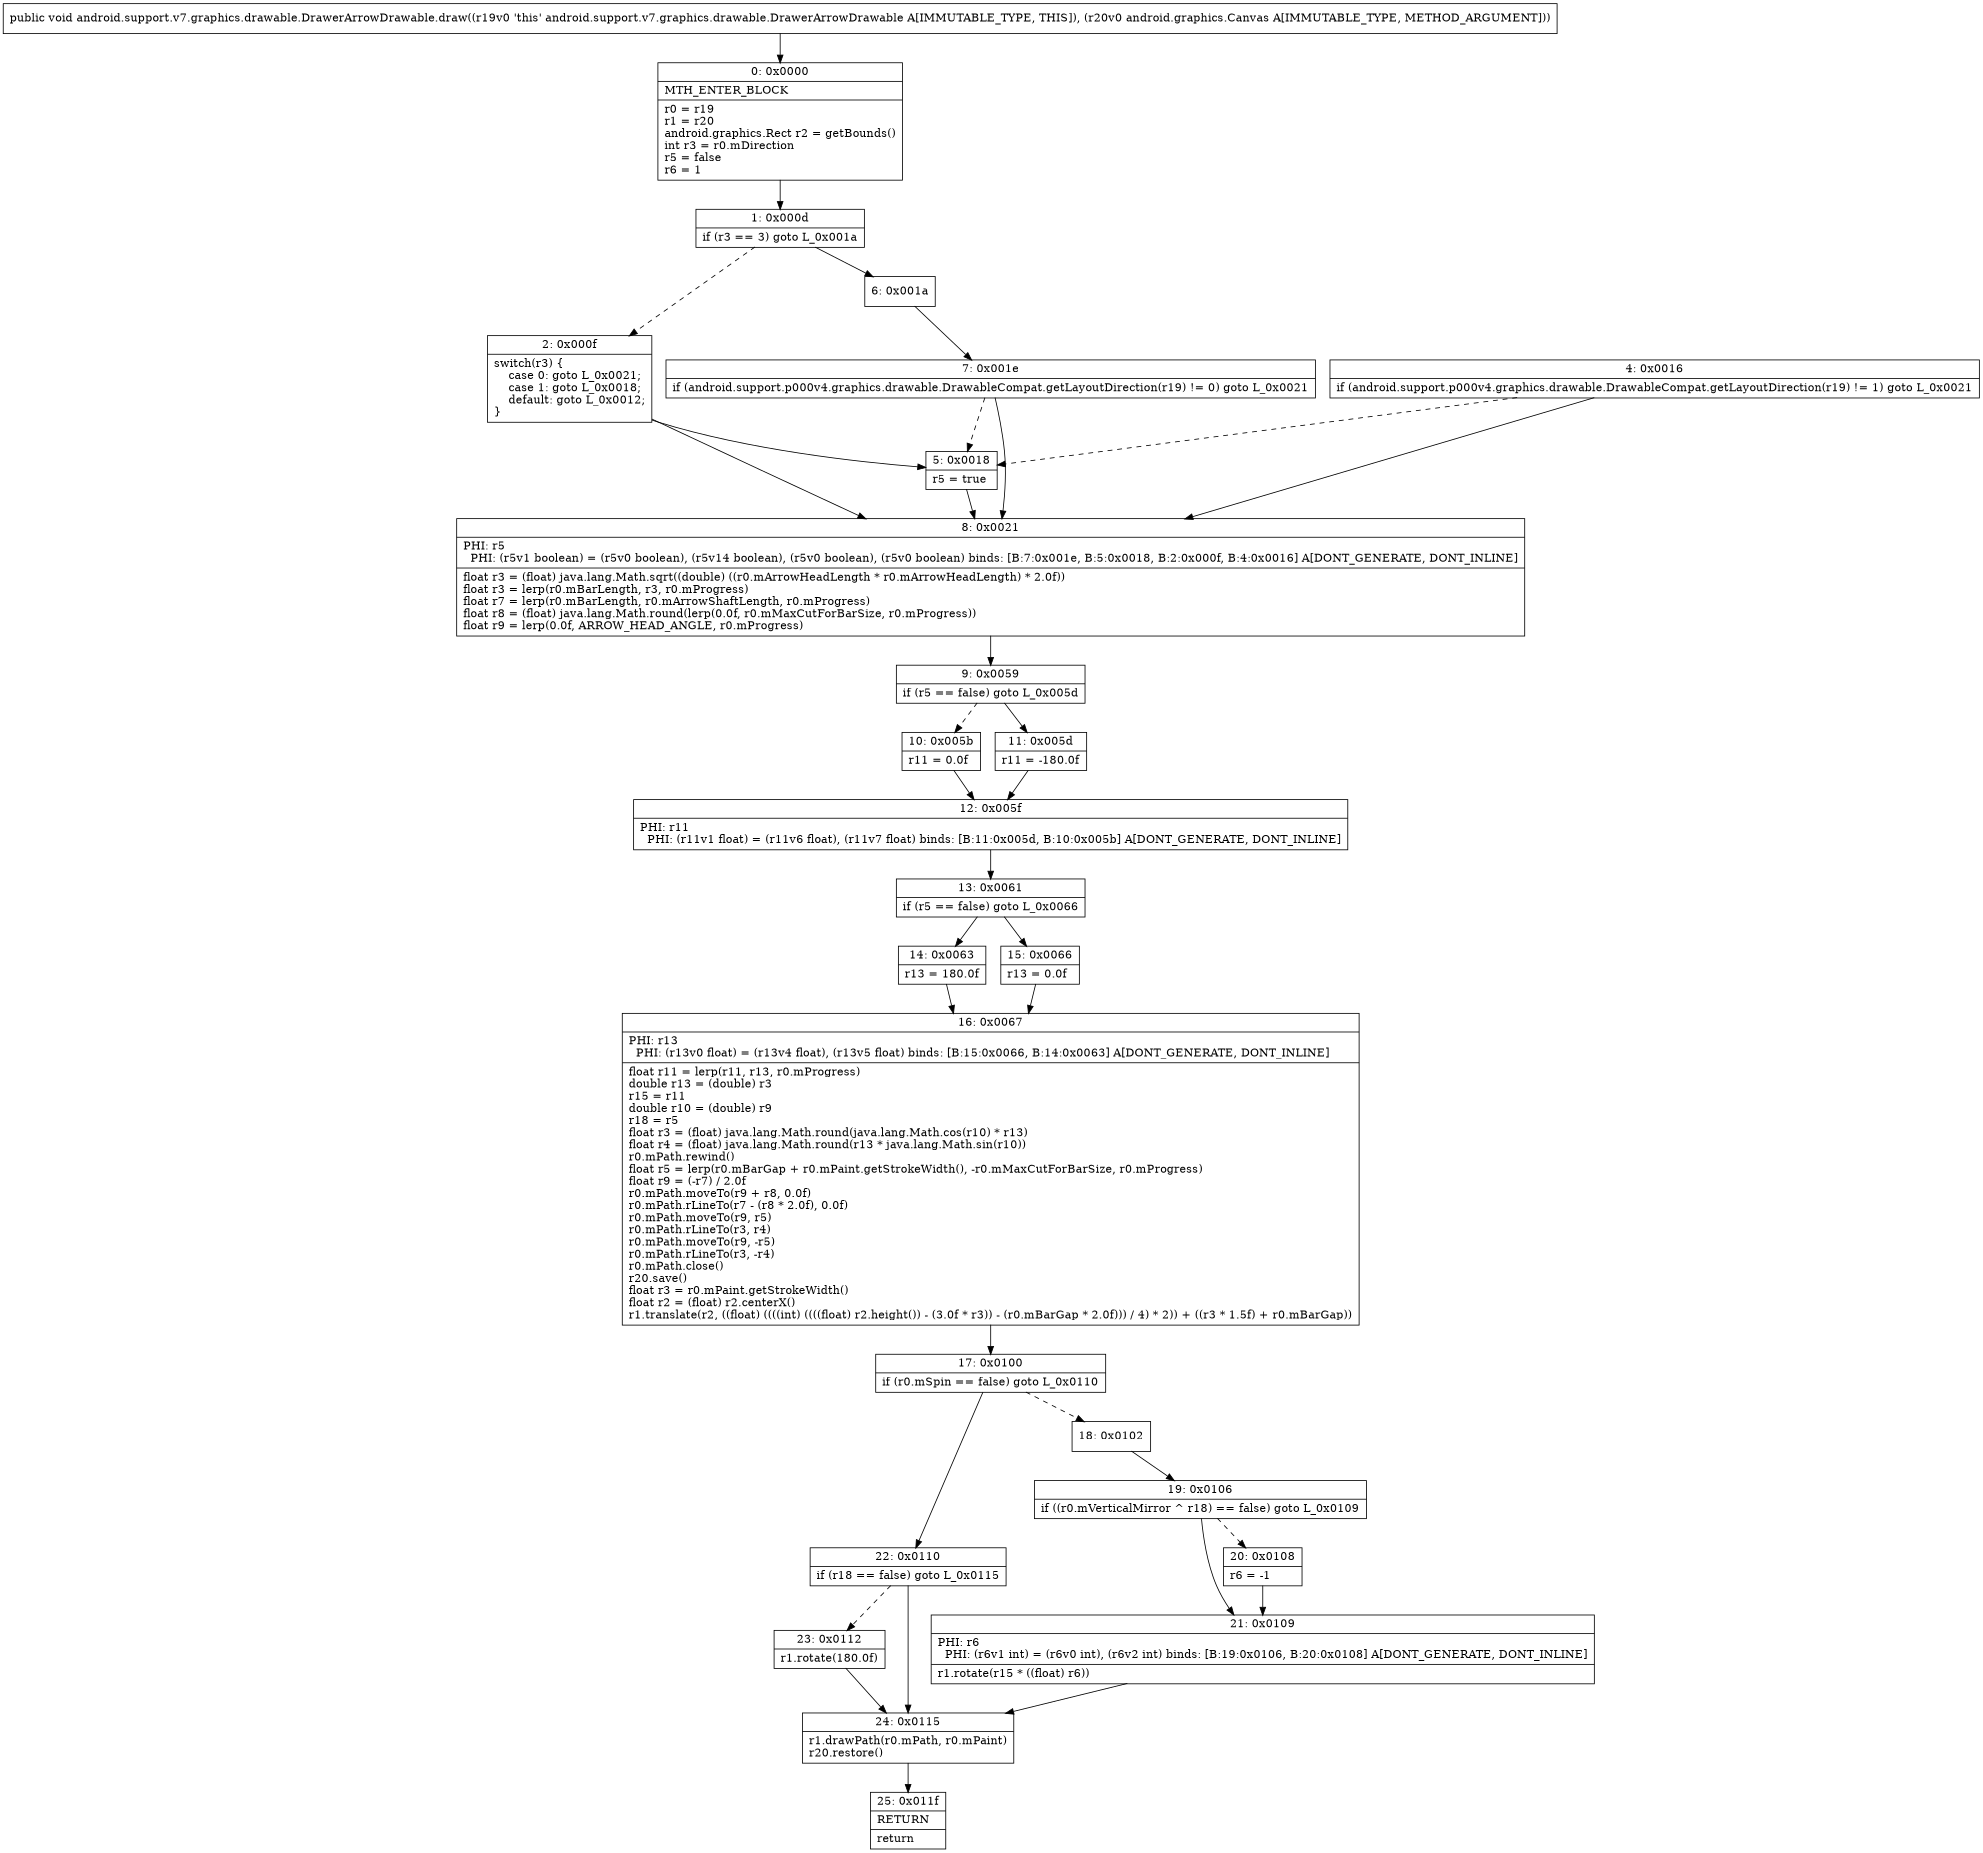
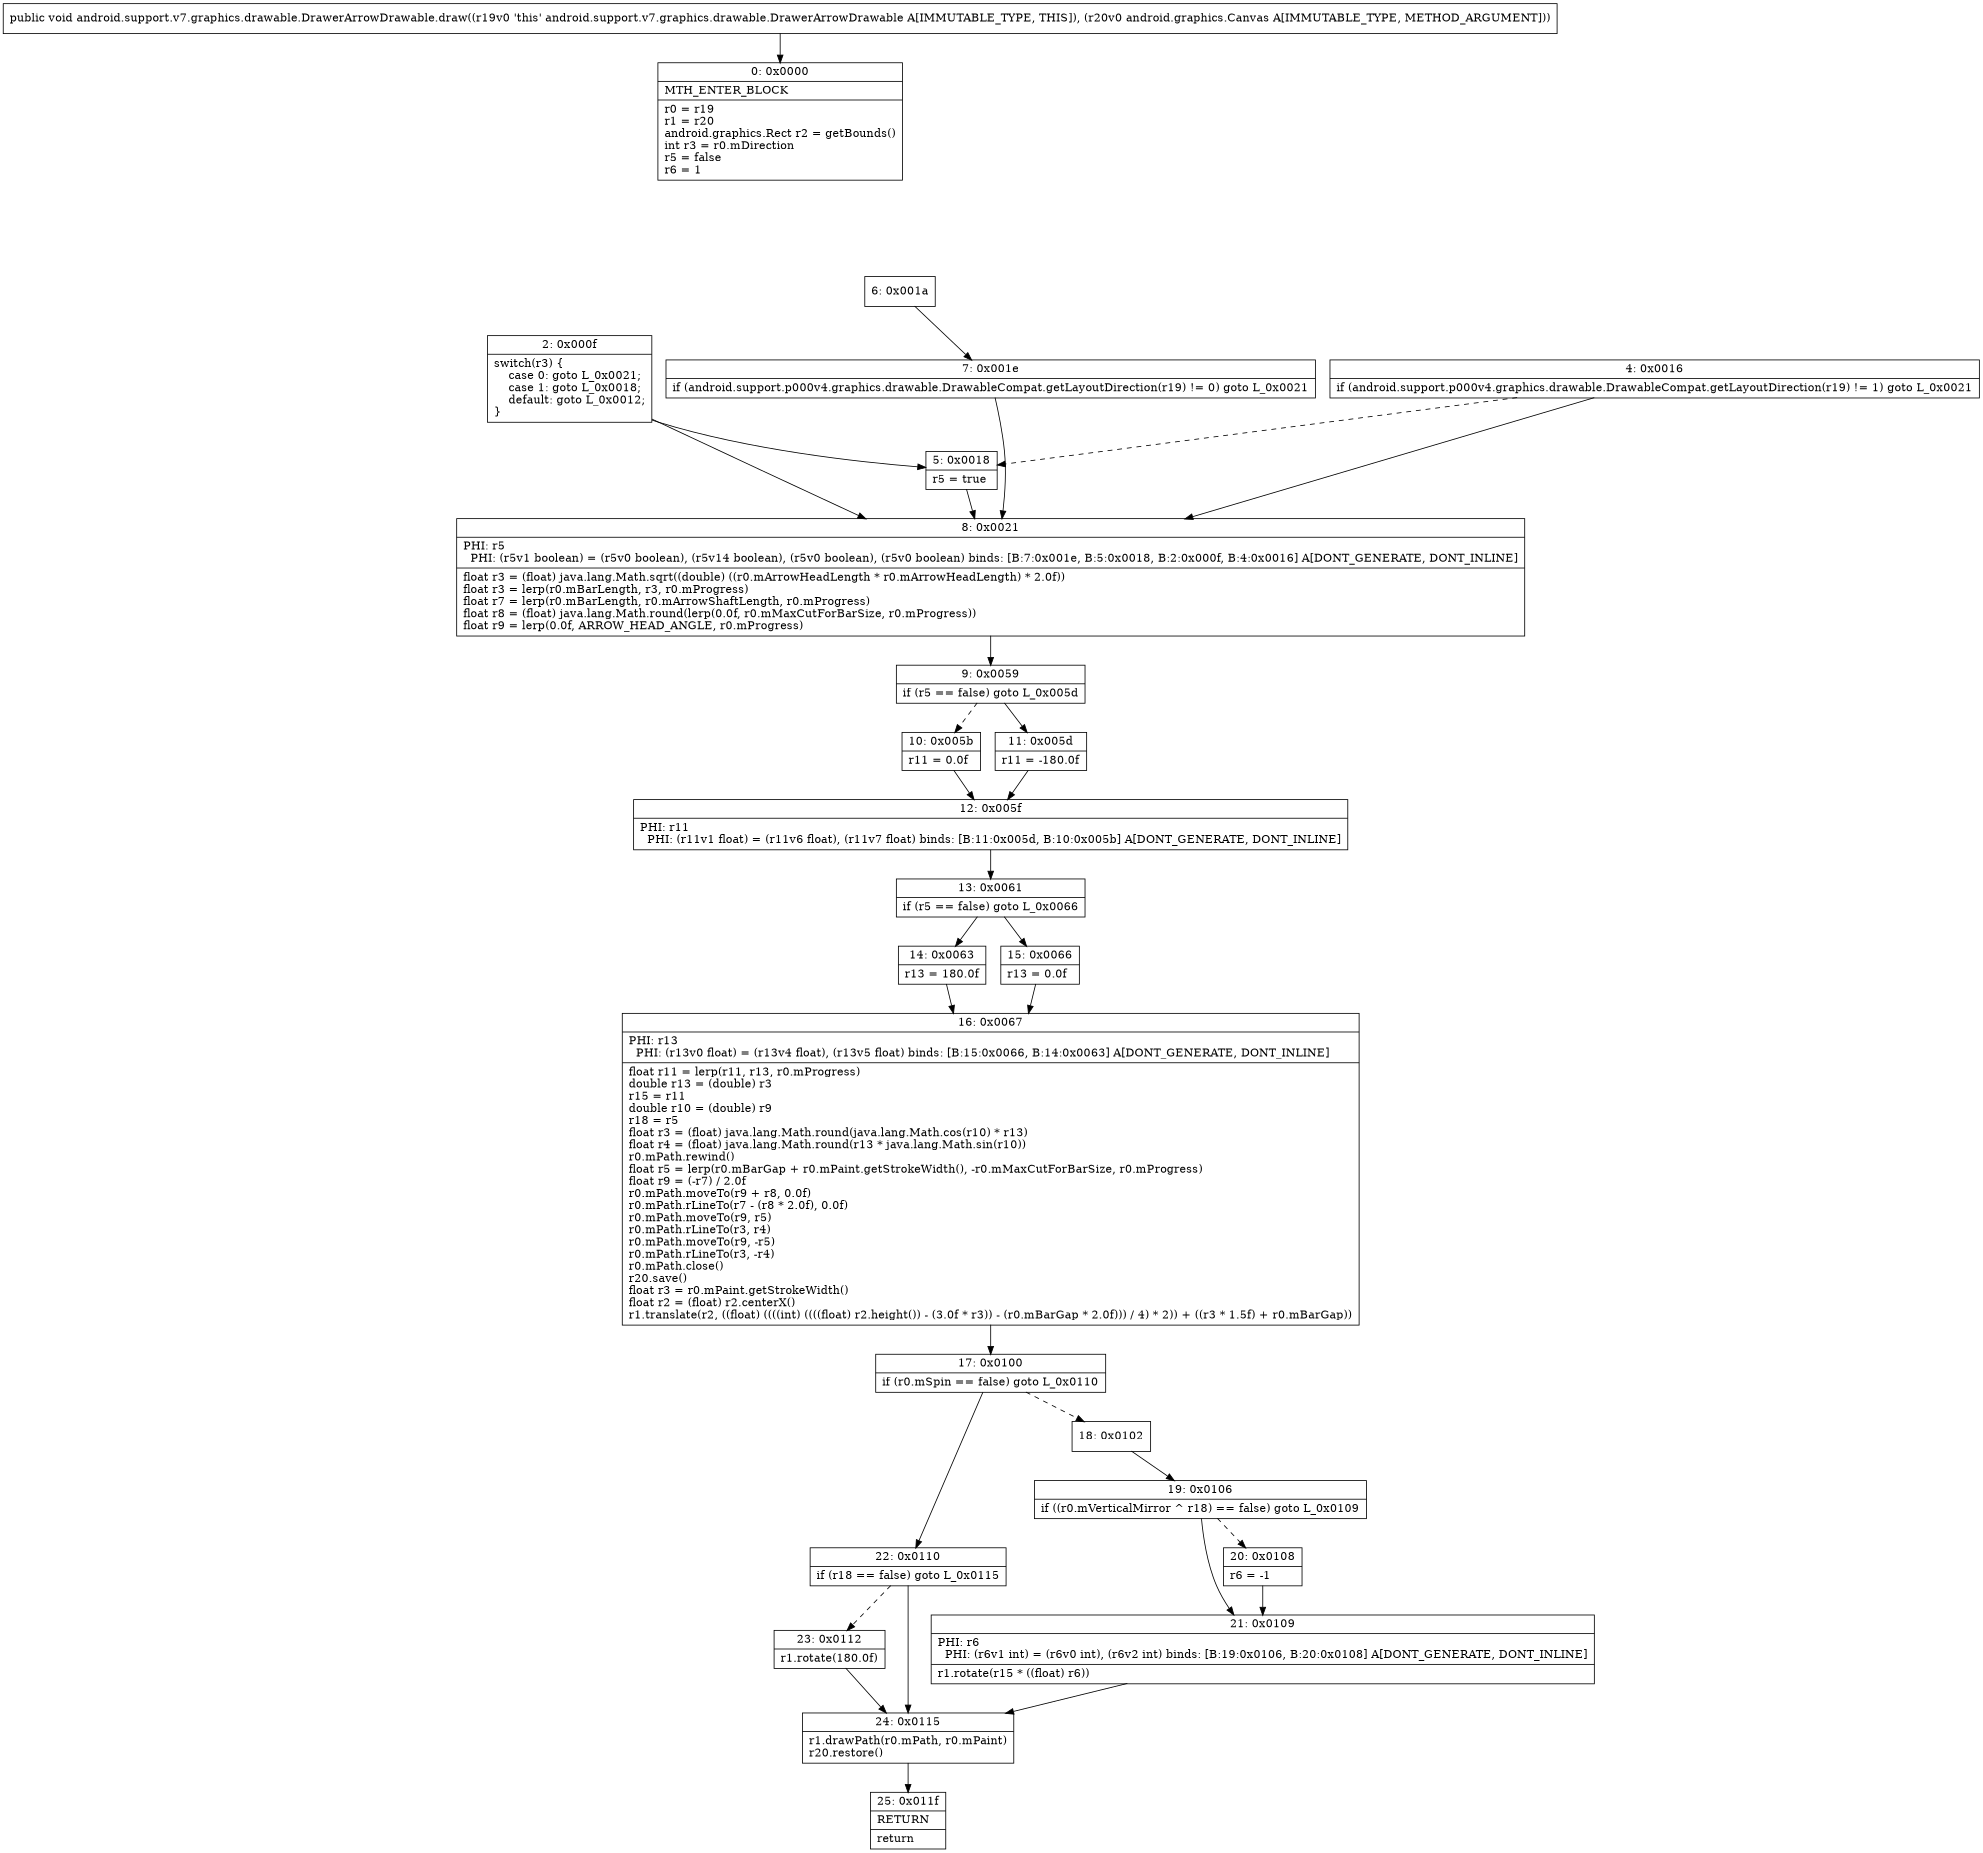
  digraph {
    node [shape=record]
    n1 [label="{0\:\ 0x0000|MTH_ENTER_BLOCK\l|r0 = r19\lr1 = r20\landroid.graphics.Rect r2 = getBounds()\lint r3 = r0.mDirection\lr5 = false\lr6 = 1\l}"]
-   n2 [label="{1\:\ 0x000d|if (r3 == 3) goto L_0x001a\l}"]
    n3 [label="{2\:\ 0x000f|switch(r3) \{\l    case 0: goto L_0x0021;\l    case 1: goto L_0x0018;\l    default: goto L_0x0012;\l\}\l}"]
    n4 [label="{6\:\ 0x001a}"]
    n5 [label="{5\:\ 0x0018|r5 = true\l}"]
    n6 [label="{8\:\ 0x0021|PHI: r5 \l  PHI: (r5v1 boolean) = (r5v0 boolean), (r5v14 boolean), (r5v0 boolean), (r5v0 boolean) binds: [B:7:0x001e, B:5:0x0018, B:2:0x000f, B:4:0x0016] A[DONT_GENERATE, DONT_INLINE]\l|float r3 = (float) java.lang.Math.sqrt((double) ((r0.mArrowHeadLength * r0.mArrowHeadLength) * 2.0f))\lfloat r3 = lerp(r0.mBarLength, r3, r0.mProgress)\lfloat r7 = lerp(r0.mBarLength, r0.mArrowShaftLength, r0.mProgress)\lfloat r8 = (float) java.lang.Math.round(lerp(0.0f, r0.mMaxCutForBarSize, r0.mProgress))\lfloat r9 = lerp(0.0f, ARROW_HEAD_ANGLE, r0.mProgress)\l}"]
    n7 [label="{7\:\ 0x001e|if (android.support.p000v4.graphics.drawable.DrawableCompat.getLayoutDirection(r19) != 0) goto L_0x0021\l}"]
    n8 [label="{9\:\ 0x0059|if (r5 == false) goto L_0x005d\l}"]
    n9 [label="{4\:\ 0x0016|if (android.support.p000v4.graphics.drawable.DrawableCompat.getLayoutDirection(r19) != 1) goto L_0x0021\l}"]
    n10 [label="{10\:\ 0x005b|r11 = 0.0f\l}"]
    n11 [label="{11\:\ 0x005d|r11 = \-180.0f\l}"]
    n12 [label="{12\:\ 0x005f|PHI: r11 \l  PHI: (r11v1 float) = (r11v6 float), (r11v7 float) binds: [B:11:0x005d, B:10:0x005b] A[DONT_GENERATE, DONT_INLINE]\l}"]
    n13 [label="{13\:\ 0x0061|if (r5 == false) goto L_0x0066\l}"]
    n14 [label="{14\:\ 0x0063|r13 = 180.0f\l}"]
    n15 [label="{15\:\ 0x0066|r13 = 0.0f\l}"]
    n16 [label="{16\:\ 0x0067|PHI: r13 \l  PHI: (r13v0 float) = (r13v4 float), (r13v5 float) binds: [B:15:0x0066, B:14:0x0063] A[DONT_GENERATE, DONT_INLINE]\l|float r11 = lerp(r11, r13, r0.mProgress)\ldouble r13 = (double) r3\lr15 = r11\ldouble r10 = (double) r9\lr18 = r5\lfloat r3 = (float) java.lang.Math.round(java.lang.Math.cos(r10) * r13)\lfloat r4 = (float) java.lang.Math.round(r13 * java.lang.Math.sin(r10))\lr0.mPath.rewind()\lfloat r5 = lerp(r0.mBarGap + r0.mPaint.getStrokeWidth(), \-r0.mMaxCutForBarSize, r0.mProgress)\lfloat r9 = (\-r7) \/ 2.0f\lr0.mPath.moveTo(r9 + r8, 0.0f)\lr0.mPath.rLineTo(r7 \- (r8 * 2.0f), 0.0f)\lr0.mPath.moveTo(r9, r5)\lr0.mPath.rLineTo(r3, r4)\lr0.mPath.moveTo(r9, \-r5)\lr0.mPath.rLineTo(r3, \-r4)\lr0.mPath.close()\lr20.save()\lfloat r3 = r0.mPaint.getStrokeWidth()\lfloat r2 = (float) r2.centerX()\lr1.translate(r2, ((float) ((((int) ((((float) r2.height()) \- (3.0f * r3)) \- (r0.mBarGap * 2.0f))) \/ 4) * 2)) + ((r3 * 1.5f) + r0.mBarGap))\l}"]
    n17 [label="{17\:\ 0x0100|if (r0.mSpin == false) goto L_0x0110\l}"]
    n18 [label="{18\:\ 0x0102}"]
    n19 [label="{22\:\ 0x0110|if (r18 == false) goto L_0x0115\l}"]
    n20 [label="{19\:\ 0x0106|if ((r0.mVerticalMirror ^ r18) == false) goto L_0x0109\l}"]
    n21 [label="{24\:\ 0x0115|r1.drawPath(r0.mPath, r0.mPaint)\lr20.restore()\l}"]
    n22 [label="{23\:\ 0x0112|r1.rotate(180.0f)\l}"]
    n23 [label="{20\:\ 0x0108|r6 = \-1\l}"]
    n24 [label="{21\:\ 0x0109|PHI: r6 \l  PHI: (r6v1 int) = (r6v0 int), (r6v2 int) binds: [B:19:0x0106, B:20:0x0108] A[DONT_GENERATE, DONT_INLINE]\l|r1.rotate(r15 * ((float) r6))\l}"]
    n25 [label="{25\:\ 0x011f|RETURN\l|return\l}"]
    n26 [label="{public void android.support.v7.graphics.drawable.DrawerArrowDrawable.draw((r19v0 'this' android.support.v7.graphics.drawable.DrawerArrowDrawable A[IMMUTABLE_TYPE, THIS]), (r20v0 android.graphics.Canvas A[IMMUTABLE_TYPE, METHOD_ARGUMENT])) }"]
-   n1 -> n2
-   n2 -> n3 [style=dashed]
-   n2 -> n4
    n3 -> n5
    n3 -> n6
    n4 -> n7
    n5 -> n6
    n6 -> n8
-   n7 -> n5 [style=dashed]
    n7 -> n6
    n8 -> n10 [style=dashed]
    n8 -> n11
    n9 -> n5 [style=dashed]
    n9 -> n6
    n10 -> n12
    n11 -> n12
    n12 -> n13
    n13 -> n14 [style=solid]
    n13 -> n15
    n14 -> n16
    n15 -> n16
    n16 -> n17
    n17 -> n18 [style=dashed]
    n17 -> n19
    n18 -> n20
    n19 -> n21
    n19 -> n22 [style=dashed]
    n20 -> n23 [style=dashed]
    n20 -> n24
    n21 -> n25
    n22 -> n21
    n23 -> n24
    n24 -> n21
    n26 -> n1
  }
